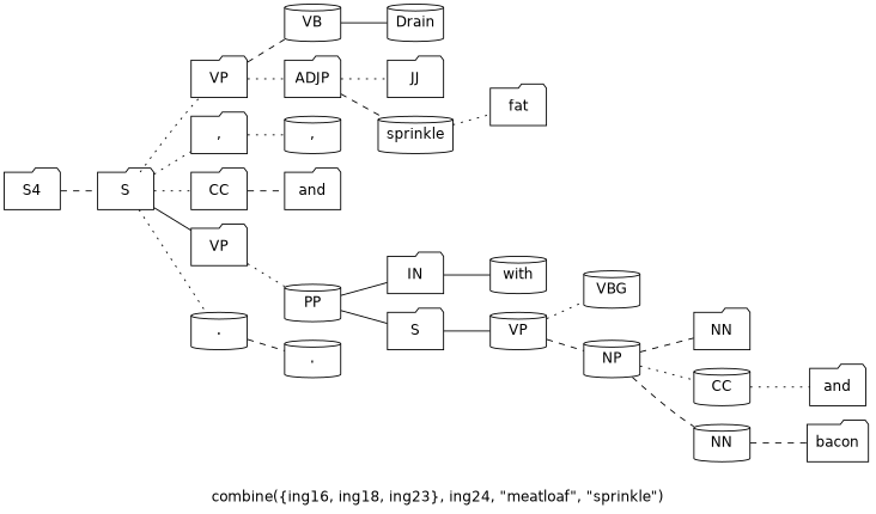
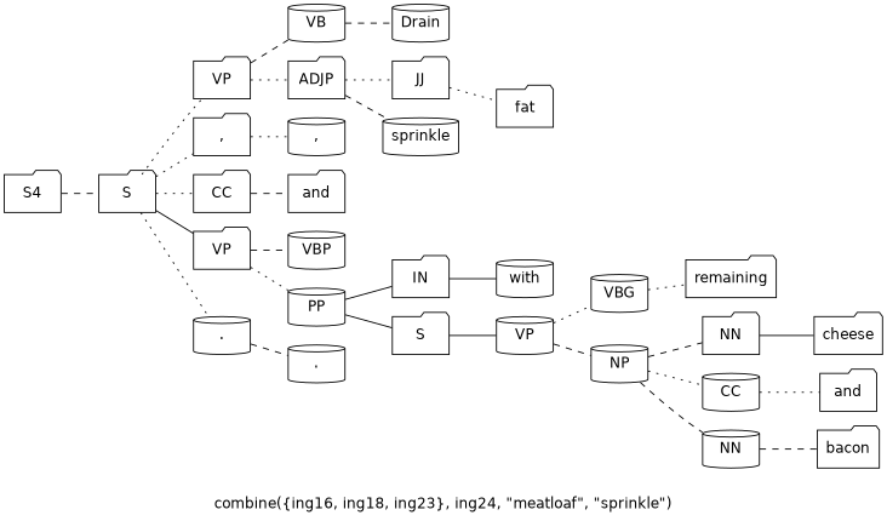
  graph {
    fontname="DejaVu Sans"
    label="combine({ing16, ing18, ing23}, ing24, \"meatloaf\", \"sprinkle\")"
    rankdir=LR
    node [fontname="DejaVu Sans" shape=folder]
    edge [fontname="DejaVu Sans" style=dotted]
    n1 [label=S4]
    n2 [label=S]
    n3 [label=VP]
    n4 [label=","]
    n5 [label=CC]
    n6 [label=VP]
    n7 [label="." shape=cylinder]
    n8 [label=VB shape=cylinder]
    n9 [label=ADJP]
    n10 [label="," shape=cylinder]
    n11 [label=and]
+   n12 [label=VBP shape=cylinder]
    n13 [label=PP shape=cylinder]
    n14 [label="." shape=cylinder]
    n15 [label=Drain shape=cylinder]
    n16 [label=JJ]
    n17 [label=sprinkle shape=cylinder]
    n18 [label=fat]
    n19 [label=IN]
    n20 [label=S]
    n21 [label=with shape=cylinder]
    n22 [label=VP shape=cylinder]
    n23 [label=VBG shape=cylinder]
    n24 [label=NP shape=cylinder]
+   n25 [label=remaining]
    n26 [label=NN]
    n27 [label=CC shape=cylinder]
    n28 [label=NN shape=cylinder]
+   n29 [label=cheese]
    n30 [label=and]
    n31 [label=bacon]
    n1 -- n2 [style=dashed]
    n2 -- n3
    n2 -- n4
    n2 -- n5
    n2 -- n6 [style=solid]
    n2 -- n7
    n3 -- n8 [style=dashed]
    n3 -- n9
    n4 -- n10
    n5 -- n11 [style=dashed]
+   n6 -- n12 [style=dashed]
    n6 -- n13
    n7 -- n14 [style=dashed]
-   n8 -- n15 [style=solid]
+   n8 -- n15 [style=dashed]
    n9 -- n16
    n9 -- n17 [style=dashed]
    n13 -- n19 [style=solid]
    n13 -- n20 [style=solid]
-   n17 -- n18
+   n16 -- n18
    n19 -- n21 [style=solid]
    n20 -- n22 [style=solid]
    n22 -- n23
    n22 -- n24 [style=dashed]
+   n23 -- n25
    n24 -- n26 [style=dashed]
    n24 -- n27
    n24 -- n28 [style=dashed]
+   n26 -- n29 [style=solid]
    n27 -- n30
    n28 -- n31 [style=dashed]
  }
